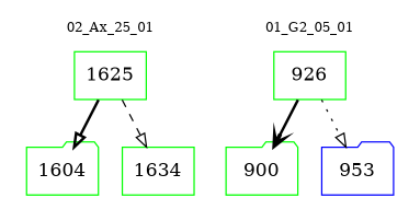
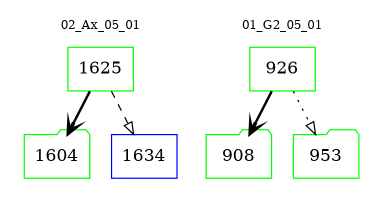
  digraph {
    node [color=green shape=box]
    edge [arrowhead=vee color=black style=bold]
    n1 [label=1625]
    n2 [label=1604 shape=folder]
-   n3 [label=1634]
+   n3 [color=blue label=1634]
    n4 [label=926]
-   n5 [label=900 shape=folder]
-   n6 [color=blue label=953 shape=folder]
+   n5 [label=908 shape=folder]
+   n6 [label=953 shape=folder]
    subgraph cluster_1 {
      color=white
      fontsize=10
-     label="02_Ax_25_01"
+     label="02_Ax_05_01"
      n1
      n2
      n3
    }
    subgraph cluster_2 {
      color=white
      fontsize=10
      label="01_G2_05_01"
      n4
      n5
      n6
    }
-   n1 -> n2 [arrowhead=onormal]
+   n1 -> n2
    n1 -> n3 [arrowhead=onormal style=dashed]
    n4 -> n5
    n4 -> n6 [arrowhead=onormal style=dotted]
  }
